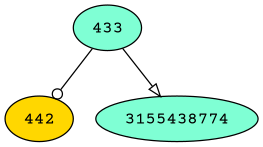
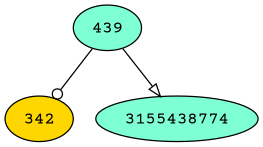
  strict digraph {
    fontname="Courier Prime"
    node [fillcolor=aquamarine fontname="Courier Prime" style=filled]
    edge [fontname="Courier Prime"]
-   442 [fillcolor=gold]
-   439 [label=433]
+   442 [fillcolor=gold label=342]
+   439
    3155438774
    439 -> 442 [arrowhead=odot]
    439 -> 3155438774 [arrowhead=onormal]
  }
